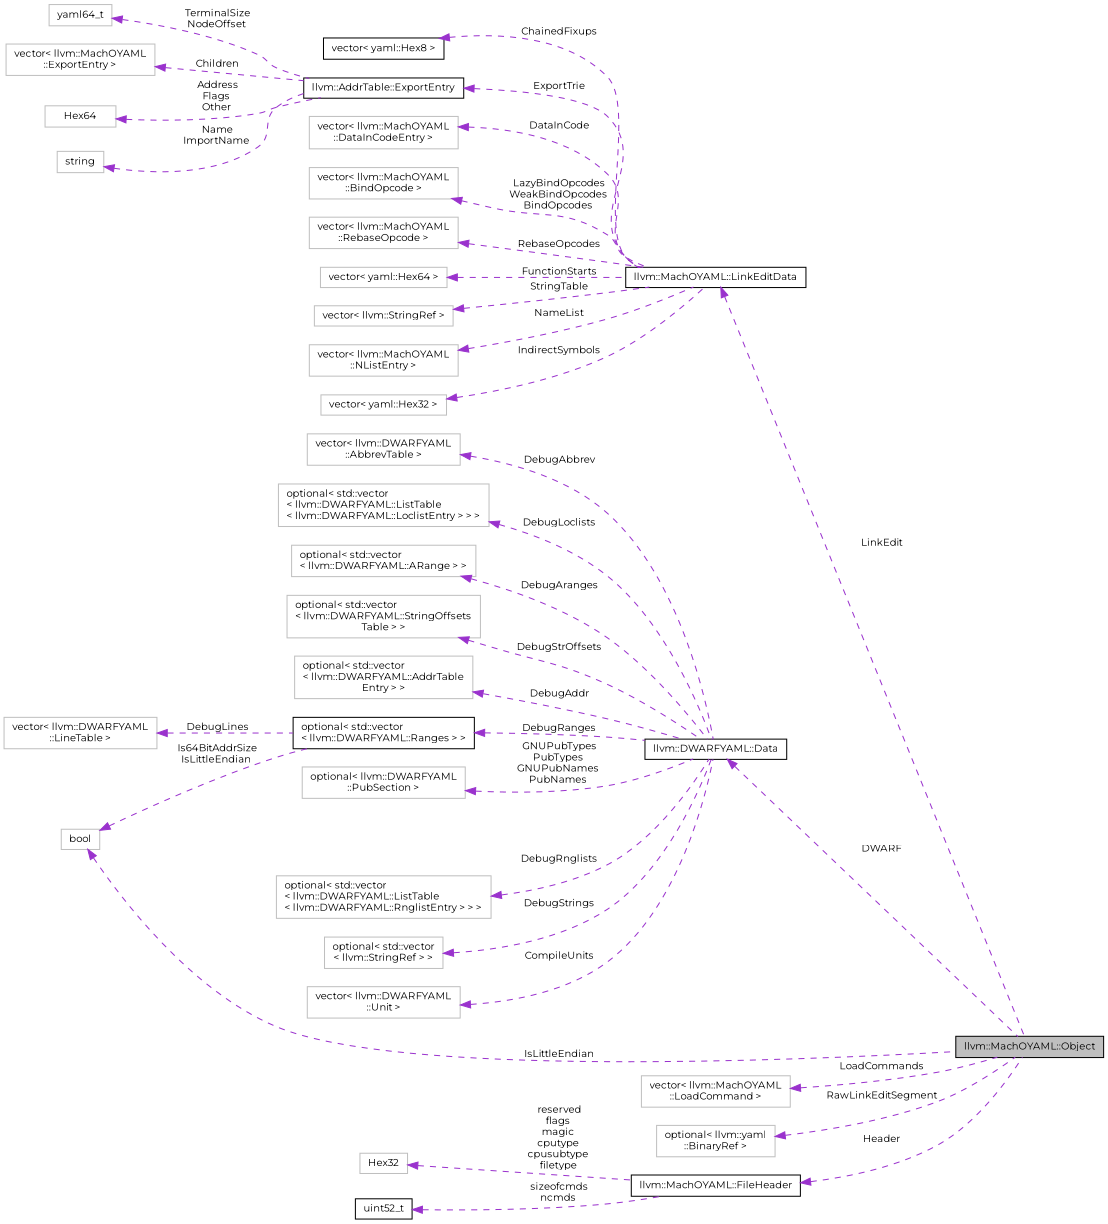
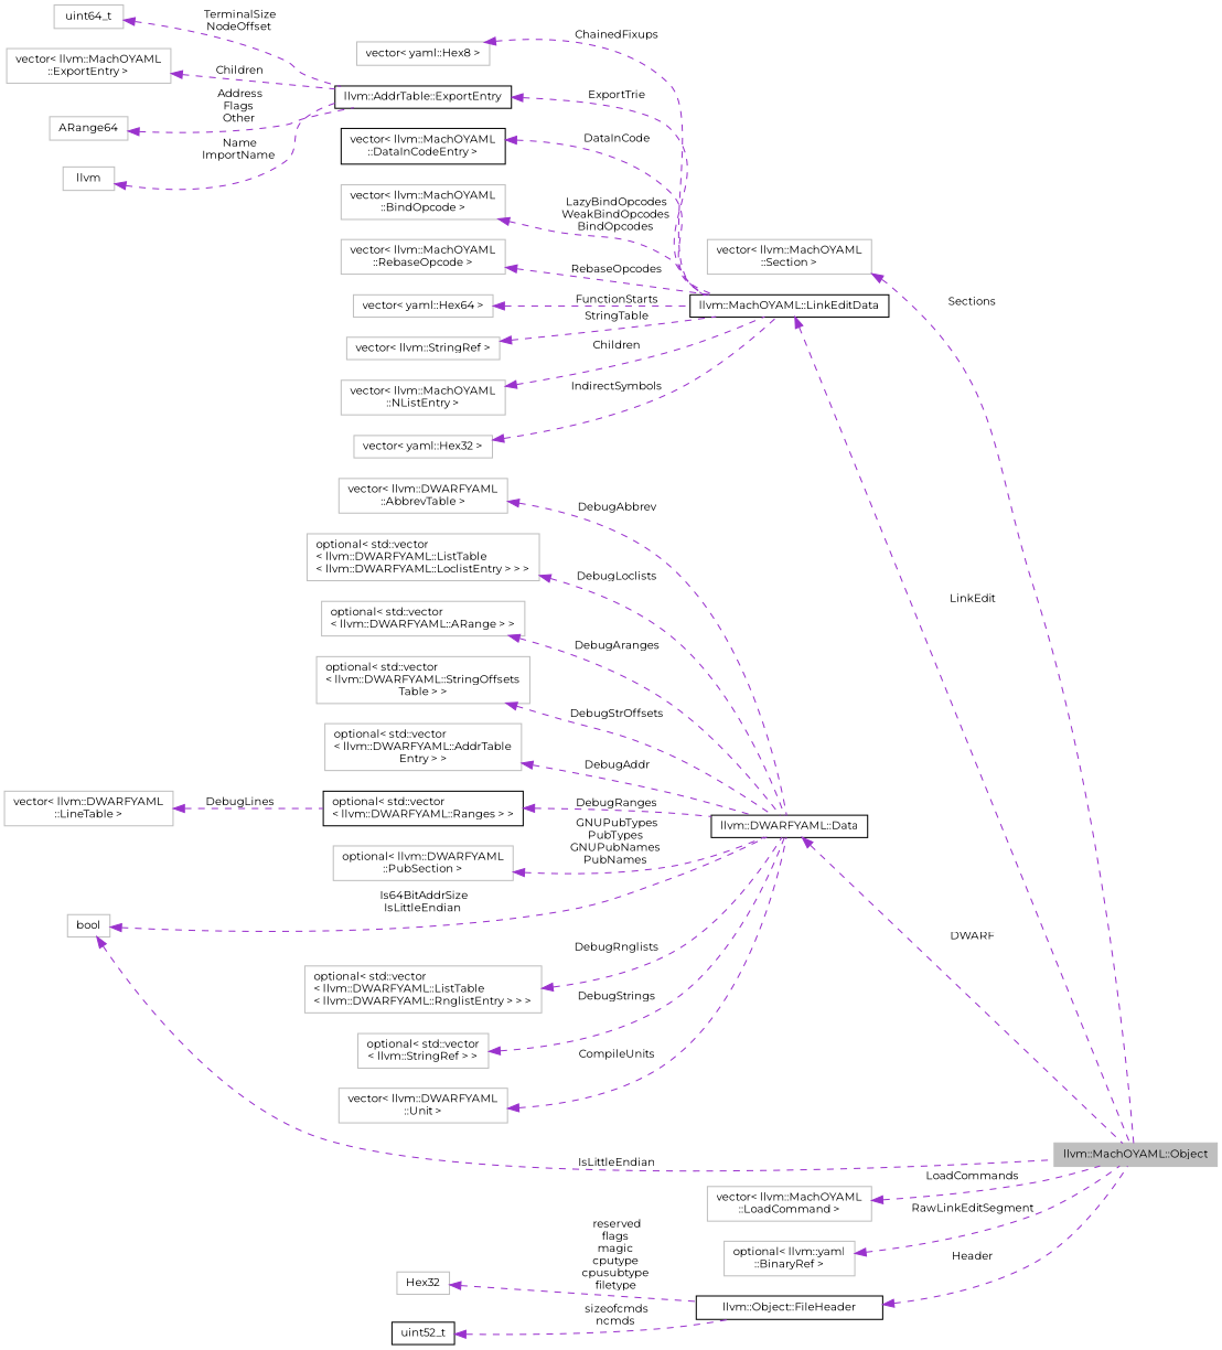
  digraph {
    fontname=Montserrat
    rankdir=LR
    node [color=grey75 fontname=Montserrat fontsize=10 shape=record]
    edge [color=darkorchid3 dir=back fontname=Montserrat fontsize=10 labelfontname=Helvetica labelfontsize=10 style=dashed]
-   n1 [color=black fillcolor=grey75 fontcolor=black height=0.2 label="llvm::MachOYAML::Object" style=filled width=0.4]
+   n1 [fillcolor=grey75 fontcolor=black height=0.2 label="llvm::MachOYAML::Object" style=filled width=0.4]
+   n2 [height=0.2 label="vector\< llvm::MachOYAML\l::Section \>" width=0.4]
    n3 [color=black height=0.2 label="llvm::MachOYAML::LinkEditData" width=0.4]
-   n4 [color=black height=0.2 label="vector\< yaml::Hex8 \>" width=0.4]
+   n4 [height=0.2 label="vector\< yaml::Hex8 \>" width=0.4]
    n5 [color=black height=0.2 label="llvm::AddrTable::ExportEntry" width=0.4]
-   n6 [height=0.2 label=yaml64_t width=0.4]
+   n6 [height=0.2 label=uint64_t width=0.4]
    n7 [height=0.2 label="vector\< llvm::MachOYAML\l::ExportEntry \>" width=0.4]
-   n8 [height=0.2 label=Hex64 width=0.4]
-   n9 [height=0.2 label=string width=0.4]
-   n10 [height=0.2 label="vector\< llvm::MachOYAML\l::DataInCodeEntry \>" width=0.4]
+   n8 [height=0.2 label=ARange64 width=0.4]
+   n9 [height=0.2 label=llvm width=0.4]
+   n10 [color=black height=0.2 label="vector\< llvm::MachOYAML\l::DataInCodeEntry \>" width=0.4]
    n11 [height=0.2 label="vector\< llvm::MachOYAML\l::BindOpcode \>" width=0.4]
    n12 [height=0.2 label="vector\< llvm::MachOYAML\l::RebaseOpcode \>" width=0.4]
    n13 [height=0.2 label="vector\< yaml::Hex64 \>" width=0.4]
    n14 [height=0.2 label="vector\< llvm::StringRef \>" width=0.4]
    n15 [height=0.2 label="vector\< llvm::MachOYAML\l::NListEntry \>" width=0.4]
    n16 [height=0.2 label="vector\< yaml::Hex32 \>" width=0.4]
    n17 [color=black height=0.2 label="llvm::DWARFYAML::Data" width=0.4]
    n18 [height=0.2 label="vector\< llvm::DWARFYAML\l::AbbrevTable \>" width=0.4]
    n19 [height=0.2 label="optional\< std::vector\l\< llvm::DWARFYAML::ListTable\l\< llvm::DWARFYAML::LoclistEntry \> \> \>" width=0.4]
    n20 [height=0.2 label="optional\< std::vector\l\< llvm::DWARFYAML::ARange \> \>" width=0.4]
    n21 [height=0.2 label="optional\< std::vector\l\< llvm::DWARFYAML::StringOffsets\lTable \> \>" width=0.4]
    n22 [height=0.2 label="optional\< std::vector\l\< llvm::DWARFYAML::AddrTable\lEntry \> \>" width=0.4]
    n23 [color=black height=0.2 label="optional\< std::vector\l\< llvm::DWARFYAML::Ranges \> \>" width=0.4]
    n24 [height=0.2 label="optional\< llvm::DWARFYAML\l::PubSection \>" width=0.4]
    n25 [height=0.2 label=bool width=0.4]
    n26 [height=0.2 label="optional\< std::vector\l\< llvm::DWARFYAML::ListTable\l\< llvm::DWARFYAML::RnglistEntry \> \> \>" width=0.4]
    n27 [height=0.2 label="optional\< std::vector\l\< llvm::StringRef \> \>" width=0.4]
    n28 [height=0.2 label="vector\< llvm::DWARFYAML\l::Unit \>" width=0.4]
    n29 [height=0.2 label="vector\< llvm::DWARFYAML\l::LineTable \>" width=0.4]
    n30 [height=0.2 label="vector\< llvm::MachOYAML\l::LoadCommand \>" width=0.4]
    n31 [height=0.2 label="optional\< llvm::yaml\l::BinaryRef \>" width=0.4]
-   n32 [color=black height=0.2 label="llvm::MachOYAML::FileHeader" width=0.4]
+   n32 [color=black height=0.2 label="llvm::Object::FileHeader" width=0.4]
    n33 [height=0.2 label=Hex32 width=0.4]
    n34 [color=black height=0.2 label=uint52_t width=0.4]
+   n2 -> n1 [label=" Sections"]
    n3 -> n1 [label=" LinkEdit"]
    n4 -> n3 [label=" ChainedFixups"]
    n5 -> n3 [label=" ExportTrie"]
    n6 -> n5 [label=" TerminalSize\nNodeOffset"]
    n7 -> n5 [label=" Children"]
    n8 -> n5 [label=" Address\nFlags\nOther"]
    n9 -> n5 [label=" Name\nImportName"]
    n10 -> n3 [label=" DataInCode"]
    n11 -> n3 [label=" LazyBindOpcodes\nWeakBindOpcodes\nBindOpcodes"]
    n12 -> n3 [label=" RebaseOpcodes"]
    n13 -> n3 [label=" FunctionStarts"]
    n14 -> n3 [label=" StringTable"]
-   n15 -> n3 [label=" NameList"]
+   n15 -> n3 [label=" Children"]
    n16 -> n3 [label=" IndirectSymbols"]
    n17 -> n1 [label=" DWARF"]
    n18 -> n17 [label=" DebugAbbrev"]
    n19 -> n17 [label=" DebugLoclists"]
    n20 -> n17 [label=" DebugAranges"]
    n21 -> n17 [label=" DebugStrOffsets"]
    n22 -> n17 [label=" DebugAddr"]
    n23 -> n17 [label=" DebugRanges"]
    n24 -> n17 [label=" GNUPubTypes\nPubTypes\nGNUPubNames\nPubNames"]
    n25 -> n1 [label=" IsLittleEndian"]
-   n25 -> n23 [label=" Is64BitAddrSize\nIsLittleEndian"]
+   n25 -> n17 [label=" Is64BitAddrSize\nIsLittleEndian"]
    n26 -> n17 [label=" DebugRnglists"]
    n27 -> n17 [label=" DebugStrings"]
    n28 -> n17 [label=" CompileUnits"]
    n29 -> n23 [label=" DebugLines"]
    n30 -> n1 [label=" LoadCommands"]
    n31 -> n1 [label=" RawLinkEditSegment"]
    n32 -> n1 [label=" Header"]
    n33 -> n32 [label=" reserved\nflags\nmagic\ncputype\ncpusubtype\nfiletype"]
    n34 -> n32 [label=" sizeofcmds\nncmds"]
  }
